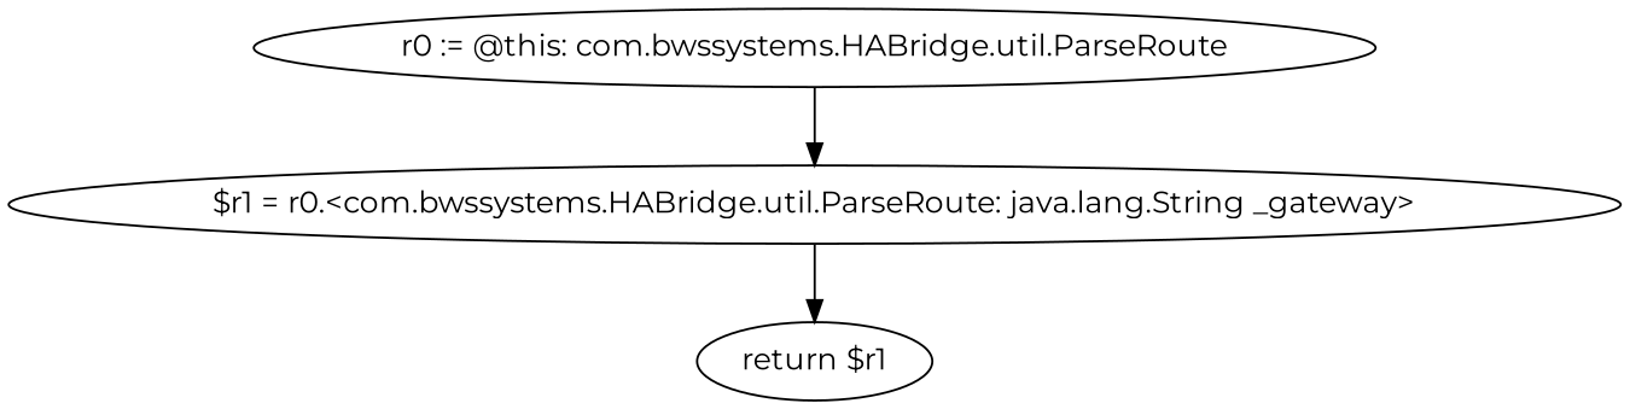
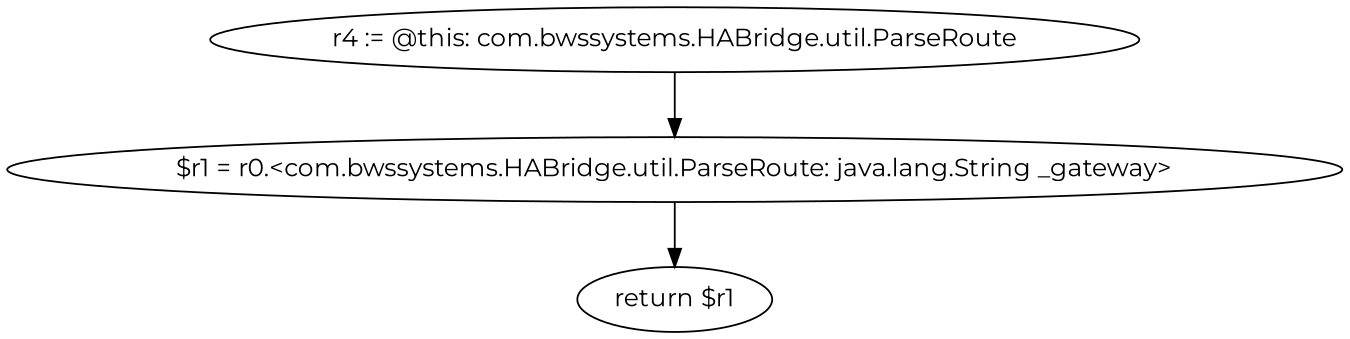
  digraph {
    fontname=Montserrat
    node [fontname=Montserrat]
    edge [fontname=Montserrat]
-   "r0 := @this: com.bwssystems.HABridge.util.ParseRoute"
+   "r0 := @this: com.bwssystems.HABridge.util.ParseRoute" [label="r4 := @this: com.bwssystems.HABridge.util.ParseRoute"]
    "$r1 = r0.<com.bwssystems.HABridge.util.ParseRoute: java.lang.String _gateway>"
    "return $r1"
    "r0 := @this: com.bwssystems.HABridge.util.ParseRoute" -> "$r1 = r0.<com.bwssystems.HABridge.util.ParseRoute: java.lang.String _gateway>"
    "$r1 = r0.<com.bwssystems.HABridge.util.ParseRoute: java.lang.String _gateway>" -> "return $r1"
  }
